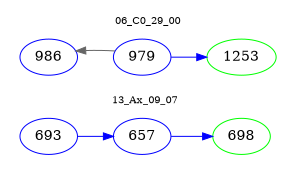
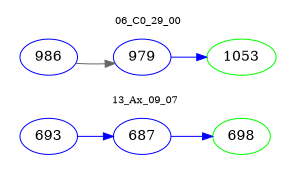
  digraph {
    rankdir=LR
    node [color=blue]
    edge [color=blue]
    n1 [label=693]
-   n2 [label=657]
+   n2 [label=687]
    n3 [color=green label=698]
    n4 [label=986]
    n5 [label=979]
-   n6 [color=green label=1253]
+   n6 [color=green label=1053]
    subgraph cluster_1 {
      color=white
      fontsize=10
      label="13_Ax_09_07"
      n1
      n2
      n3
    }
    subgraph cluster_2 {
      color=white
      fontsize=10
      label="06_C0_29_00"
      n4
      n5
      n6
    }
    n1 -> n2
    n2 -> n3
-   n5 -> n4 [color=gray40]
+   n4 -> n5 [color=gray40]
    n5 -> n6
  }
